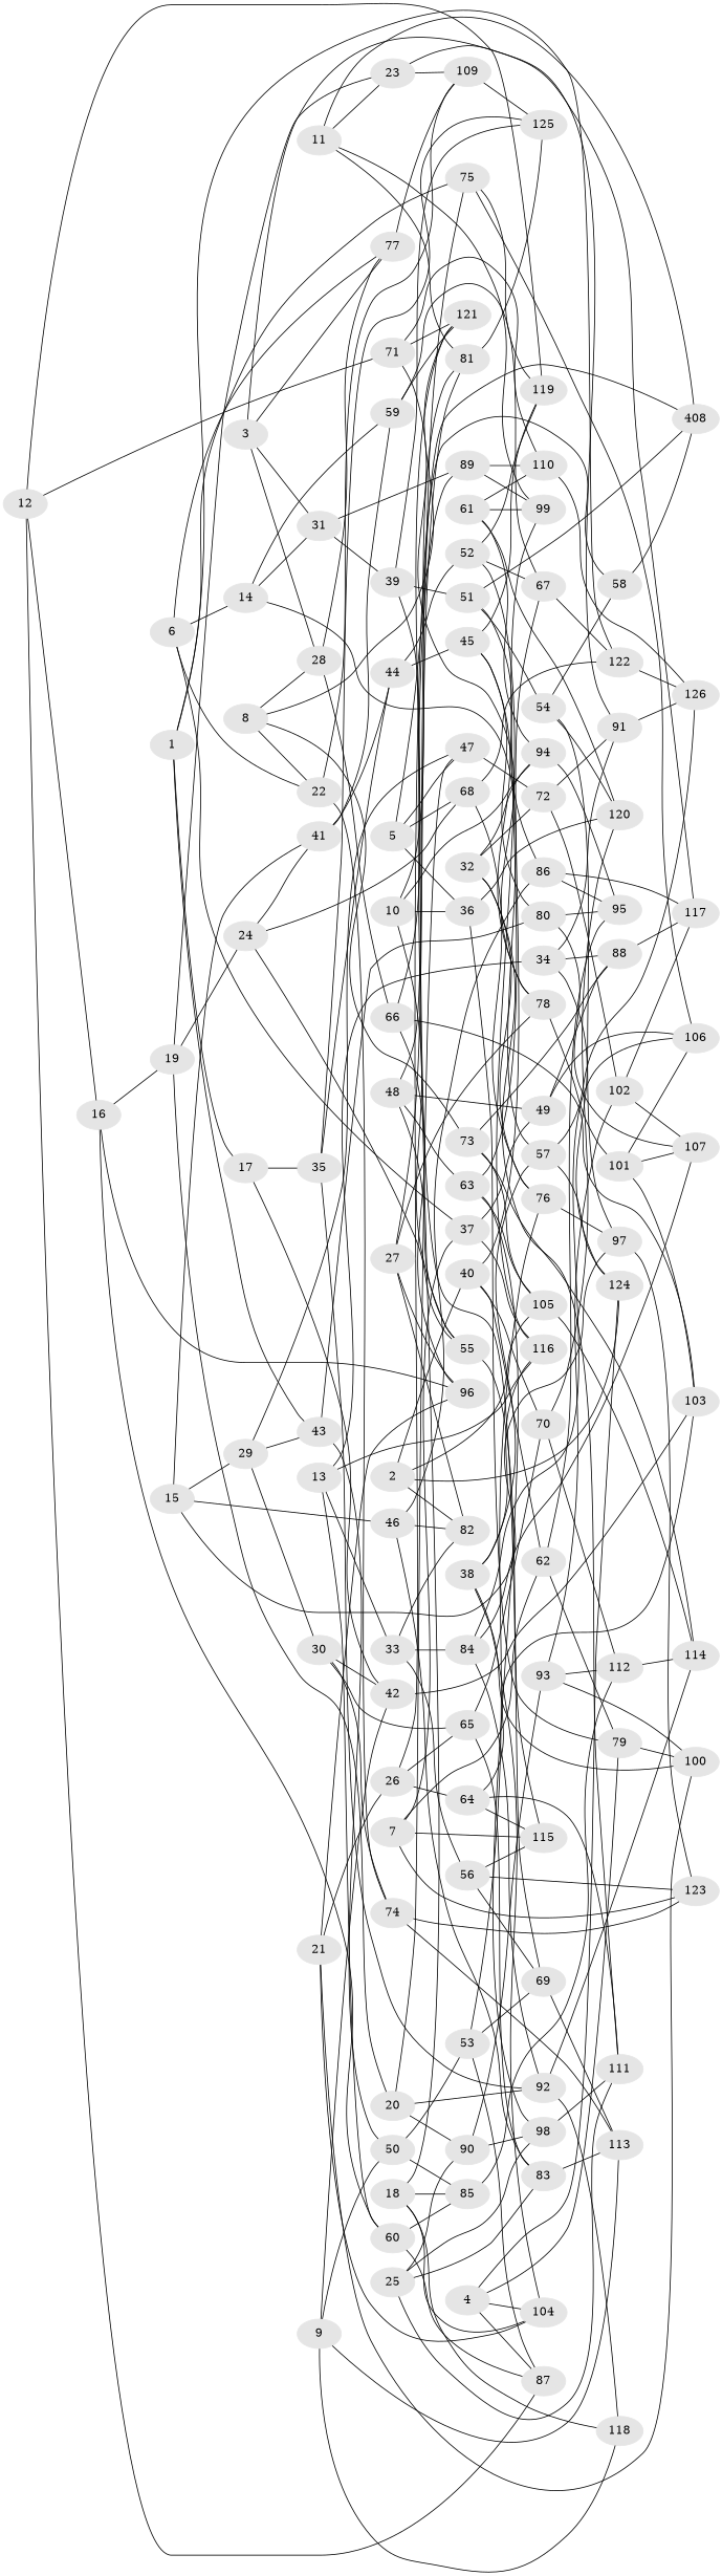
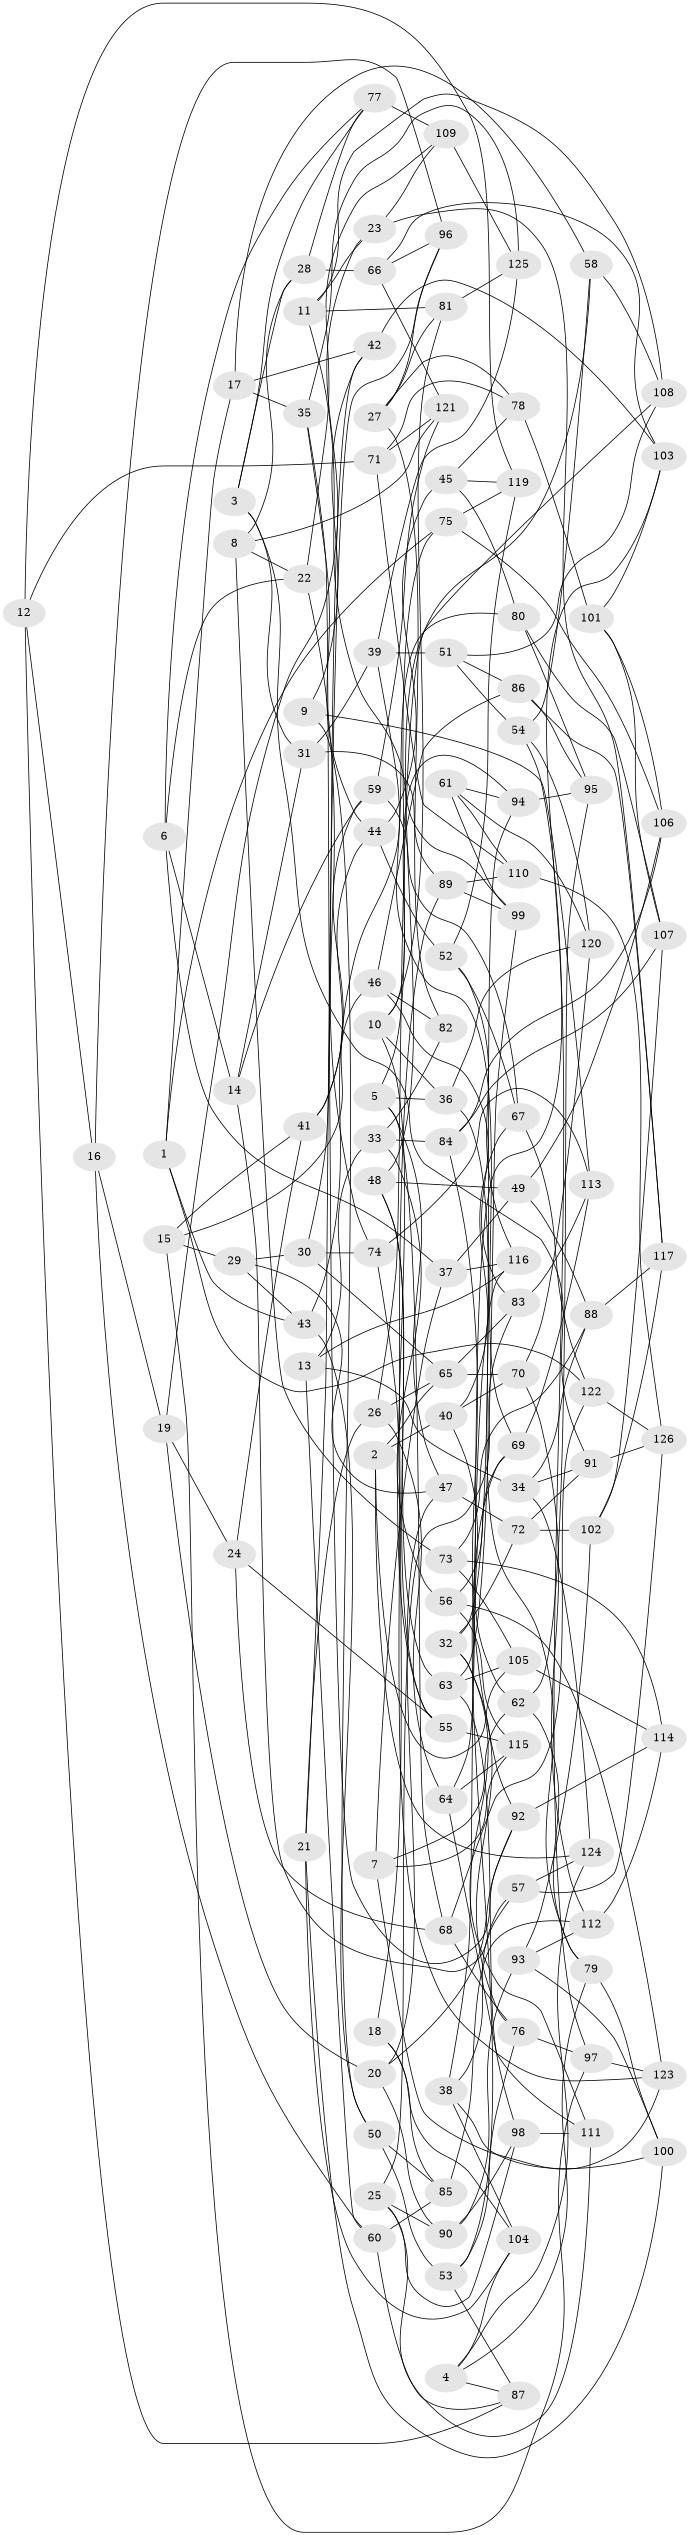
  graph {
    rankdir=LR
    node [color=gray90 style=filled]
    1
    17
    43
    75
    122
    42
    35
    58
    50
    80
    119
    106
    126
    2
    40
    82
    105
    124
    62
    67
    70
    114
    3
    28
    31
    77
    91
    66
    89
    39
    109
    4
    79
    87
    104
    100
    5
    36
    47
    68
    120
    72
    76
    6
    14
    22
    37
    57
    59
    74
    116
    49
    7
    115
    123
    95
    8
    73
    121
    88
    9
    113
-   118
    103
    85
    53
    10
    55
    81
    94
    125
    11
    23
    99
-   108 [label=408]
+   108
    117
    12
    16
    71
    60
    19
    96
    78
    110
    13
    33
    34
    56
    84
    15
    29
    41
    46
    97
    30
    44
    83
    86
    20
    24
    92
    18
    112
    90
    98
    93
    21
    26
    64
    65
    25
    111
    27
    101
    51
    69
    32
    102
    107
    45
    52
    38
    54
    48
    63
    61
    1 -- 17
    1 -- 43
    1 -- 75
    1 -- 122
    17 -- 42
    17 -- 35
+   17 -- 58
    43 -- 50
    43 -- 80
    75 -- 119
    75 -- 106
    122 -- 126
    42 -- 103
    35 -- 125
    35 -- 44
    35 -- 92
    58 -- 108
    50 -- 85
    50 -- 53
    80 -- 95
    80 -- 107
    2 -- 40
-   2 -- 82
+   2 -- 65
    2 -- 105
    2 -- 124
    40 -- 62
    40 -- 67
    40 -- 70
    105 -- 114
    62 -- 79
    62 -- 95
    67 -- 122
    70 -- 120
    70 -- 112
    3 -- 28
    3 -- 31
    3 -- 77
    3 -- 91
    28 -- 77
    28 -- 66
    31 -- 89
    31 -- 39
    77 -- 109
    91 -- 126
    66 -- 121
    66 -- 103
    66 -- 96
    89 -- 99
    89 -- 110
    39 -- 125
    39 -- 51
    39 -- 69
    109 -- 125
    4 -- 124
    4 -- 79
    4 -- 87
    4 -- 104
    79 -- 100
    5 -- 75
    5 -- 36
    5 -- 47
    5 -- 68
    36 -- 79
    36 -- 120
    47 -- 72
    68 -- 122
    68 -- 76
    72 -- 91
    72 -- 102
    76 -- 97
    6 -- 77
    6 -- 14
    6 -- 22
    6 -- 37
    14 -- 31
    14 -- 57
    14 -- 59
    22 -- 109
    22 -- 74
    37 -- 116
    37 -- 49
    57 -- 126
    57 -- 124
    59 -- 67
    59 -- 121
    74 -- 123
    74 -- 113
    49 -- 106
    49 -- 88
    7 -- 62
    7 -- 37
    7 -- 115
    7 -- 123
    8 -- 28
    8 -- 22
    8 -- 73
    8 -- 121
    73 -- 105
    73 -- 114
    73 -- 88
    88 -- 117
    9 -- 42
    9 -- 50
    9 -- 113
-   9 -- 118
    85 -- 112
    53 -- 87
    53 -- 76
    53 -- 69
    10 -- 36
    10 -- 55
    10 -- 81
    10 -- 94
    55 -- 115
    81 -- 125
    94 -- 95
    11 -- 81
    11 -- 23
    11 -- 99
    11 -- 108
    23 -- 109
    23 -- 117
    12 -- 119
    12 -- 87
    12 -- 16
    12 -- 71
    16 -- 60
    16 -- 19
    16 -- 96
    71 -- 121
    71 -- 78
    71 -- 110
    60 -- 87
    60 -- 85
    19 -- 23
    19 -- 20
    19 -- 24
    78 -- 101
    110 -- 126
    13 -- 116
    13 -- 60
    13 -- 33
    13 -- 34
    33 -- 82
    33 -- 56
    33 -- 84
    34 -- 124
    34 -- 91
    34 -- 88
    56 -- 115
    56 -- 123
    56 -- 69
    84 -- 106
    84 -- 92
    84 -- 107
    15 -- 29
    15 -- 41
    15 -- 46
    15 -- 97
    29 -- 43
    29 -- 47
    29 -- 30
    41 -- 59
    41 -- 44
    46 -- 82
    46 -- 83
    46 -- 86
    97 -- 123
    30 -- 42
    30 -- 74
    30 -- 65
    44 -- 45
    44 -- 52
    83 -- 113
    86 -- 95
    86 -- 117
    20 -- 47
    20 -- 92
    20 -- 90
    24 -- 68
    24 -- 55
    24 -- 41
    92 -- 114
-   92 -- 118
    18 -- 89
    18 -- 104
-   18 -- 118
    18 -- 85
    112 -- 114
    90 -- 98
    90 -- 93
    98 -- 111
    93 -- 100
    93 -- 112
    93 -- 102
    21 -- 104
    21 -- 100
    21 -- 96
    21 -- 26
    26 -- 58
    26 -- 64
    26 -- 65
    64 -- 115
    64 -- 103
    64 -- 111
    65 -- 70
    65 -- 83
    25 -- 83
    25 -- 90
    25 -- 98
    25 -- 111
    27 -- 82
    27 -- 81
    27 -- 96
    27 -- 78
    101 -- 106
    101 -- 103
    101 -- 107
    51 -- 108
    51 -- 86
    51 -- 54
    69 -- 113
    32 -- 72
    32 -- 76
    32 -- 94
    32 -- 111
    102 -- 117
    102 -- 107
    45 -- 80
    45 -- 119
    45 -- 78
    52 -- 119
    52 -- 67
    52 -- 116
    38 -- 104
    38 -- 100
    38 -- 57
    38 -- 116
    54 -- 58
    54 -- 120
    54 -- 97
    48 -- 49
    48 -- 55
    48 -- 108
    48 -- 63
    63 -- 105
    63 -- 99
    63 -- 98
    61 -- 120
    61 -- 94
    61 -- 99
    61 -- 110
  }
